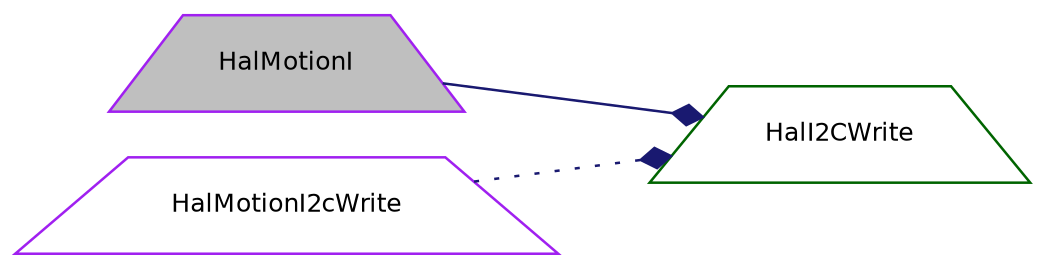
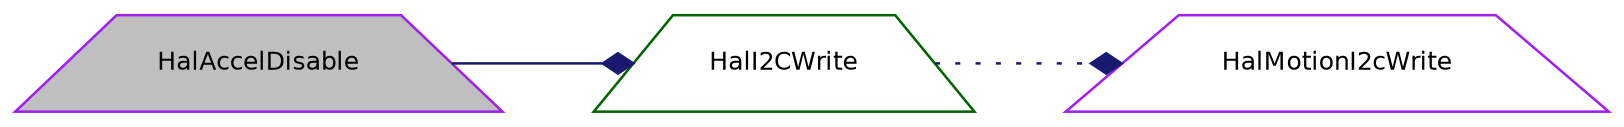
  digraph {
    rankdir=LR
    node [color=purple fillcolor=white fontname=Helvetica fontsize=10 shape=trapezium style=filled]
    edge [arrowhead=diamond color=midnightblue fontname=Helvetica fontsize=10 labelfontname=Helvetica labelfontsize=10]
-   n1 [fillcolor=grey75 fontcolor=black height=0.2 label=HalMotionI width=0.4]
+   n1 [fillcolor=grey75 fontcolor=black height=0.2 label=HalAccelDisable width=0.4]
    n2 [color=darkgreen height=0.2 label=HalI2CWrite width=0.4]
    n3 [height=0.2 label=HalMotionI2cWrite width=0.4]
    n1 -> n2 [style=solid]
-   n3 -> n2 [style=dotted]
+   n2 -> n3 [style=dotted]
  }
